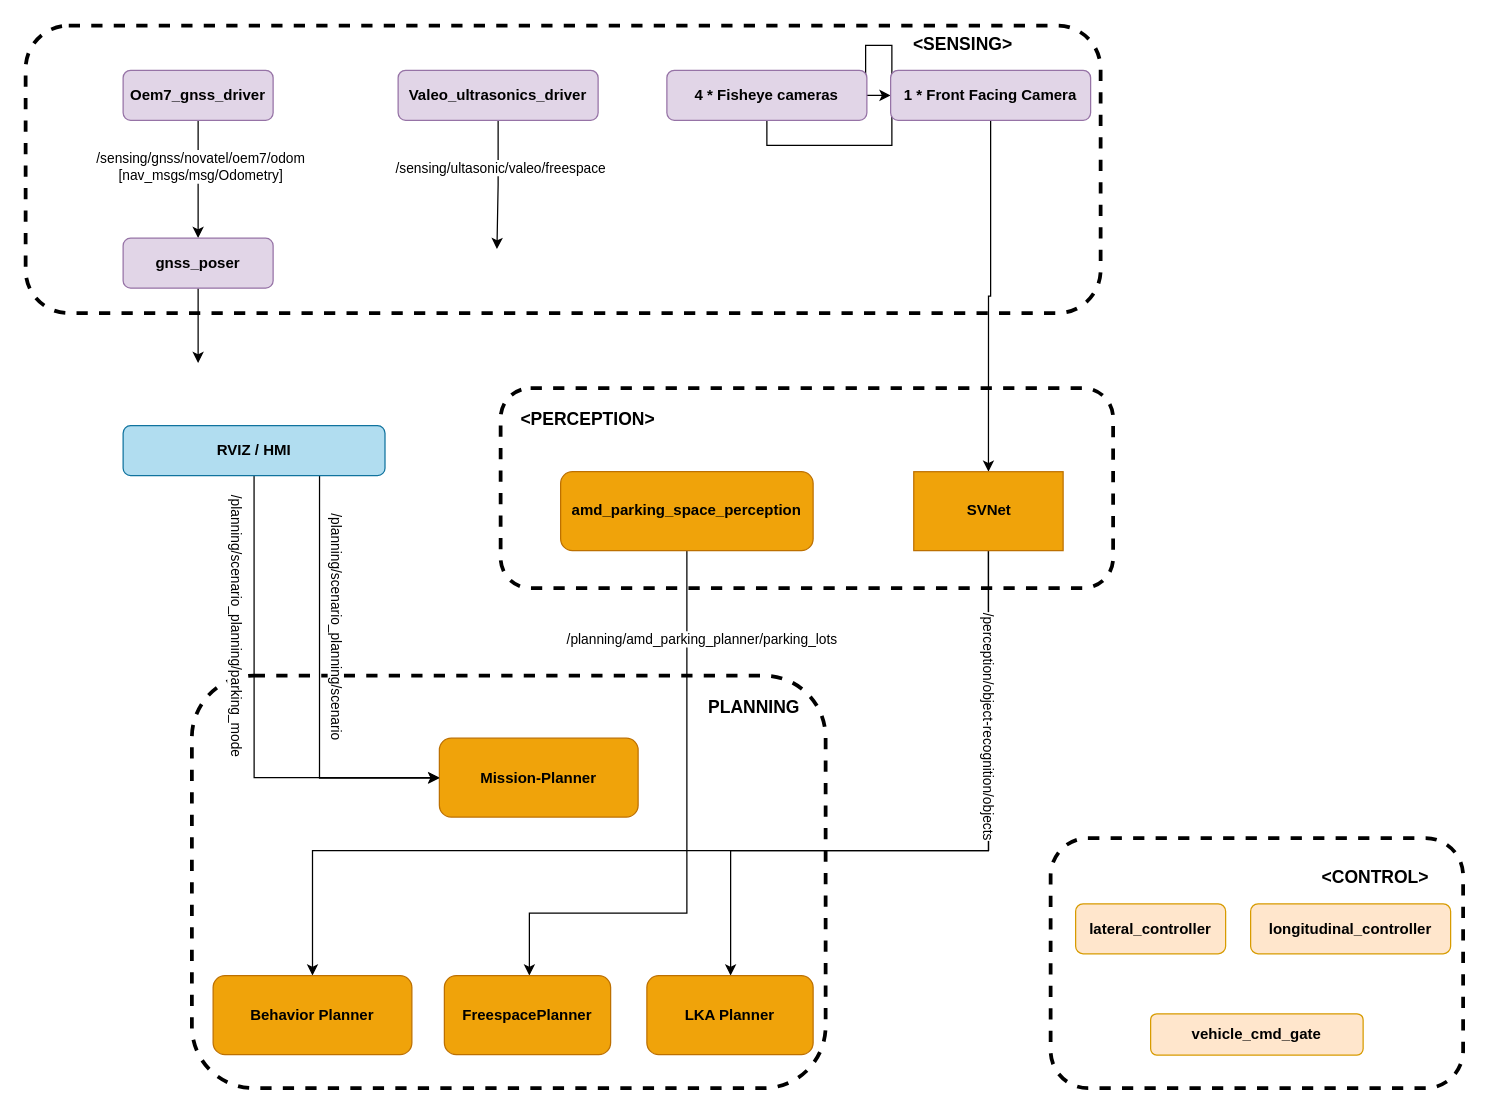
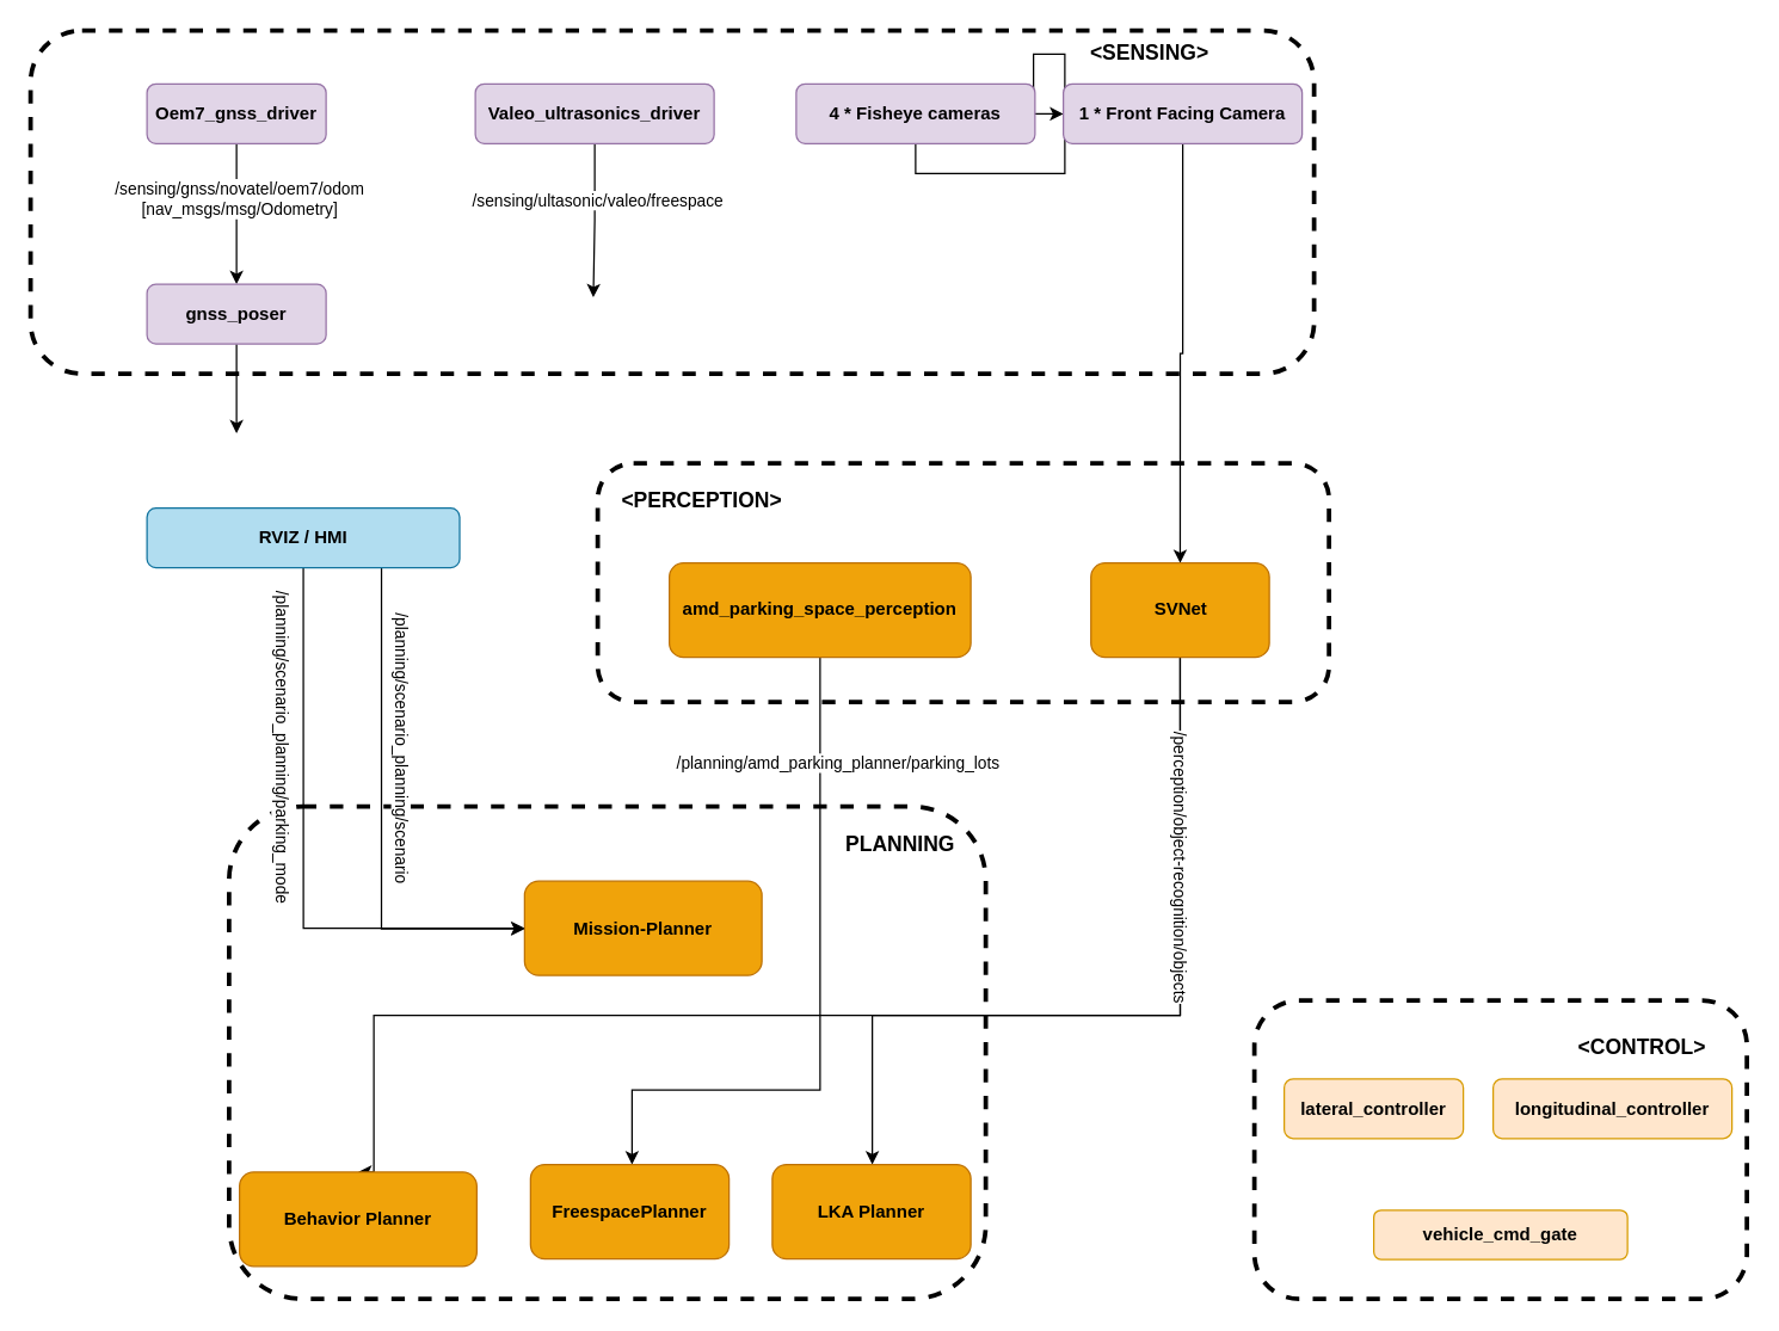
  <mxCell id="0" />
  <mxCell id="1" parent="0" />
  <mxCell id="2" value="" style="rounded=1;whiteSpace=wrap;html=1;dashed=1;fillColor=none;strokeWidth=3;comic=0;" vertex="1" parent="1"><mxGeometry x="153" y="540" width="507" height="330" as="geometry" /></mxCell>
  <mxCell id="3" value="" style="rounded=1;whiteSpace=wrap;html=1;dashed=1;fillColor=none;strokeWidth=3;comic=0;" vertex="1" parent="1"><mxGeometry x="20" y="20" width="860" height="230" as="geometry" /></mxCell>
  <mxCell id="4" style="edgeStyle=orthogonalEdgeStyle;rounded=0;orthogonalLoop=1;jettySize=auto;html=1;exitX=0.5;exitY=1;exitDx=0;exitDy=0;entryX=0.5;entryY=0;entryDx=0;entryDy=0;" edge="1" parent="1" source="6" target="9"><mxGeometry relative="1" as="geometry" /></mxCell>
  <mxCell id="5" value="/sensing/gnss/novatel/oem7/odom&lt;br style=&quot;border-color: var(--border-color);&quot;&gt;[nav_msgs/msg/Odometry]" style="edgeLabel;html=1;align=center;verticalAlign=middle;resizable=0;points=[];" vertex="1" connectable="0" parent="4"><mxGeometry x="-0.214" y="1" relative="1" as="geometry"><mxPoint as="offset" /></mxGeometry></mxCell>
  <mxCell id="6" value="&lt;b&gt;Oem7_gnss_driver&lt;/b&gt;" style="rounded=1;whiteSpace=wrap;html=1;comic=0;strokeColor=#9673a6;fillColor=#e1d5e7;sketch=0;" vertex="1" parent="1"><mxGeometry x="98" y="55.75" width="120" height="40" as="geometry" /></mxCell>
  <mxCell id="7" value="&lt;font style=&quot;font-size: 14px;&quot;&gt;&lt;b style=&quot;&quot;&gt;&amp;lt;SENSING&amp;gt;&lt;/b&gt;&lt;/font&gt;" style="text;html=1;strokeColor=none;fillColor=none;align=center;verticalAlign=middle;whiteSpace=wrap;rounded=0;dashed=1;comic=0;" vertex="1" parent="1"><mxGeometry x="730" y="20" width="80" height="30" as="geometry" /></mxCell>
  <mxCell id="8" style="edgeStyle=orthogonalEdgeStyle;rounded=0;orthogonalLoop=1;jettySize=auto;html=1;exitX=0.5;exitY=1;exitDx=0;exitDy=0;" edge="1" parent="1" source="9"><mxGeometry relative="1" as="geometry"><mxPoint x="158" y="290" as="targetPoint" /></mxGeometry></mxCell>
  <mxCell id="9" value="&lt;b&gt;gnss_poser&lt;/b&gt;" style="rounded=1;whiteSpace=wrap;html=1;comic=0;strokeColor=#9673a6;fillColor=#e1d5e7;sketch=0;" vertex="1" parent="1"><mxGeometry x="98" y="190" width="120" height="40" as="geometry" /></mxCell>
  <mxCell id="10" style="edgeStyle=orthogonalEdgeStyle;rounded=0;orthogonalLoop=1;jettySize=auto;html=1;exitX=0.5;exitY=1;exitDx=0;exitDy=0;" edge="1" parent="1" source="12"><mxGeometry relative="1" as="geometry"><mxPoint x="397.059" y="198.75" as="targetPoint" /></mxGeometry></mxCell>
  <mxCell id="11" value="/sensing/ultasonic/valeo/freespace" style="edgeLabel;html=1;align=center;verticalAlign=middle;resizable=0;points=[];" vertex="1" connectable="0" parent="10"><mxGeometry x="-0.269" y="1" relative="1" as="geometry"><mxPoint as="offset" /></mxGeometry></mxCell>
  <mxCell id="12" value="&lt;b&gt;Valeo_ultrasonics_driver&lt;/b&gt;" style="rounded=1;whiteSpace=wrap;html=1;comic=0;strokeColor=#9673a6;fillColor=#e1d5e7;sketch=0;" vertex="1" parent="1"><mxGeometry x="318" y="55.75" width="160" height="40" as="geometry" /></mxCell>
  <mxCell id="13" style="edgeStyle=orthogonalEdgeStyle;rounded=0;orthogonalLoop=1;jettySize=auto;html=1;exitX=0.5;exitY=1;exitDx=0;exitDy=0;" edge="1" parent="1" source="14" target="16"><mxGeometry relative="1" as="geometry" /></mxCell>
  <mxCell id="14" value="&lt;b&gt;4 * Fisheye cameras&lt;/b&gt;" style="rounded=1;whiteSpace=wrap;html=1;comic=0;strokeColor=#9673a6;fillColor=#e1d5e7;sketch=0;" vertex="1" parent="1"><mxGeometry x="533" y="55.75" width="160" height="40" as="geometry" /></mxCell>
  <mxCell id="15" style="edgeStyle=orthogonalEdgeStyle;rounded=0;orthogonalLoop=1;jettySize=auto;html=1;exitX=0.5;exitY=1;exitDx=0;exitDy=0;entryX=0.5;entryY=0;entryDx=0;entryDy=0;" edge="1" parent="1" source="16" target="25"><mxGeometry relative="1" as="geometry" /></mxCell>
  <mxCell id="16" value="&lt;b&gt;1 * Front Facing Camera&lt;/b&gt;" style="rounded=1;whiteSpace=wrap;html=1;comic=0;strokeColor=#9673a6;fillColor=#e1d5e7;sketch=0;" vertex="1" parent="1"><mxGeometry x="712" y="55.75" width="160" height="40" as="geometry" /></mxCell>
  <mxCell id="17" value="" style="rounded=1;whiteSpace=wrap;html=1;dashed=1;fillColor=none;strokeWidth=3;comic=0;" vertex="1" parent="1"><mxGeometry x="400" y="310" width="490" height="160" as="geometry" /></mxCell>
  <mxCell id="18" value="&lt;span style=&quot;font-size: 14px;&quot;&gt;&lt;b&gt;&amp;lt;PERCEPTION&amp;gt;&lt;/b&gt;&lt;/span&gt;" style="text;html=1;strokeColor=none;fillColor=none;align=center;verticalAlign=middle;whiteSpace=wrap;rounded=0;dashed=1;comic=0;" vertex="1" parent="1"><mxGeometry x="430" y="319.5" width="80" height="30" as="geometry" /></mxCell>
  <mxCell id="19" style="edgeStyle=orthogonalEdgeStyle;rounded=0;orthogonalLoop=1;jettySize=auto;html=1;exitX=0.5;exitY=1;exitDx=0;exitDy=0;" edge="1" parent="1" source="21" target="28"><mxGeometry relative="1" as="geometry"><Array as="points"><mxPoint x="549" y="730" /><mxPoint x="423" y="730" /></Array></mxGeometry></mxCell>
  <mxCell id="20" value="/planning/amd_parking_planner/parking_lots" style="edgeLabel;html=1;align=center;verticalAlign=middle;resizable=0;points=[];" vertex="1" connectable="0" parent="19"><mxGeometry x="-0.652" y="-1" relative="1" as="geometry"><mxPoint x="12" y="-11" as="offset" /></mxGeometry></mxCell>
  <mxCell id="21" value="&lt;b&gt;amd_parking_space_perception&lt;/b&gt;" style="rounded=1;whiteSpace=wrap;html=1;comic=0;strokeColor=#BD7000;fillColor=#f0a30a;sketch=0;fontColor=#000000;" vertex="1" parent="1"><mxGeometry x="448" y="376.87" width="202" height="63.13" as="geometry" /></mxCell>
  <mxCell id="22" style="edgeStyle=orthogonalEdgeStyle;rounded=0;orthogonalLoop=1;jettySize=auto;html=1;exitX=0.5;exitY=1;exitDx=0;exitDy=0;entryX=0.5;entryY=0;entryDx=0;entryDy=0;" edge="1" parent="1" source="25" target="27"><mxGeometry relative="1" as="geometry"><Array as="points"><mxPoint x="790" y="680" /><mxPoint x="250" y="680" /></Array></mxGeometry></mxCell>
  <mxCell id="23" style="edgeStyle=orthogonalEdgeStyle;rounded=0;orthogonalLoop=1;jettySize=auto;html=1;exitX=0.5;exitY=1;exitDx=0;exitDy=0;" edge="1" parent="1" source="25" target="30"><mxGeometry relative="1" as="geometry"><Array as="points"><mxPoint x="790" y="680" /><mxPoint x="584" y="680" /></Array></mxGeometry></mxCell>
  <mxCell id="24" value="/perception/object-recognition/objects" style="edgeLabel;html=1;align=center;verticalAlign=middle;resizable=0;points=[];rotation=90;" vertex="1" connectable="0" parent="23"><mxGeometry x="-0.627" relative="1" as="geometry"><mxPoint y="38" as="offset" /></mxGeometry></mxCell>
- <mxCell id="25" value="&lt;b&gt;SVNet&lt;/b&gt;" style="whiteSpace=wrap;html=1;comic=0;strokeColor=#BD7000;fillColor=#f0a30a;sketch=0;fontColor=#000000;rounded=0;" vertex="1" parent="1"><mxGeometry x="730.5" y="376.87" width="119.5" height="63.13" as="geometry" /></mxCell>
+ <mxCell id="25" value="&lt;b&gt;SVNet&lt;/b&gt;" style="rounded=1;whiteSpace=wrap;html=1;comic=0;strokeColor=#BD7000;fillColor=#f0a30a;sketch=0;fontColor=#000000;" vertex="1" parent="1"><mxGeometry x="730.5" y="376.87" width="119.5" height="63.13" as="geometry" /></mxCell>
  <mxCell id="26" value="&lt;span style=&quot;font-size: 14px;&quot;&gt;&lt;b&gt;PLANNING&lt;/b&gt;&lt;/span&gt;" style="text;html=1;strokeColor=none;fillColor=none;align=center;verticalAlign=middle;whiteSpace=wrap;rounded=0;dashed=1;comic=0;" vertex="1" parent="1"><mxGeometry x="563" y="550" width="80" height="30" as="geometry" /></mxCell>
- <mxCell id="27" value="&lt;b&gt;Behavior Planner&lt;/b&gt;" style="rounded=1;whiteSpace=wrap;html=1;comic=0;strokeColor=#BD7000;fillColor=#f0a30a;sketch=0;fontColor=#000000;" vertex="1" parent="1"><mxGeometry x="170" y="780" width="159" height="63.13" as="geometry" /></mxCell>
+ <mxCell id="27" value="&lt;b&gt;Behavior Planner&lt;/b&gt;" style="rounded=1;whiteSpace=wrap;html=1;comic=0;strokeColor=#BD7000;fillColor=#f0a30a;sketch=0;fontColor=#000000;" vertex="1" parent="1"><mxGeometry x="160" y="785" width="159" height="63.13" as="geometry" /></mxCell>
  <mxCell id="28" value="&lt;b&gt;FreespacePlanner&lt;/b&gt;" style="rounded=1;whiteSpace=wrap;html=1;comic=0;strokeColor=#BD7000;fillColor=#f0a30a;sketch=0;fontColor=#000000;" vertex="1" parent="1"><mxGeometry x="355" y="780" width="133" height="63.13" as="geometry" /></mxCell>
  <mxCell id="29" value="&lt;b&gt;Mission-Planner&lt;/b&gt;" style="rounded=1;whiteSpace=wrap;html=1;comic=0;strokeColor=#BD7000;fillColor=#f0a30a;sketch=0;fontColor=#000000;" vertex="1" parent="1"><mxGeometry x="351" y="590" width="159" height="63.13" as="geometry" /></mxCell>
  <mxCell id="30" value="&lt;b&gt;LKA Planner&lt;/b&gt;" style="rounded=1;whiteSpace=wrap;html=1;comic=0;strokeColor=#BD7000;fillColor=#f0a30a;sketch=0;fontColor=#000000;" vertex="1" parent="1"><mxGeometry x="517" y="780" width="133" height="63.13" as="geometry" /></mxCell>
  <mxCell id="31" style="edgeStyle=orthogonalEdgeStyle;rounded=0;orthogonalLoop=1;jettySize=auto;html=1;exitX=0.75;exitY=1;exitDx=0;exitDy=0;" edge="1" parent="1" source="35" target="29"><mxGeometry relative="1" as="geometry"><Array as="points"><mxPoint x="255" y="622" /></Array></mxGeometry></mxCell>
  <mxCell id="32" value="/planning/scenario_planning/scenario" style="edgeLabel;html=1;align=center;verticalAlign=middle;resizable=0;points=[];rotation=90;" vertex="1" connectable="0" parent="31"><mxGeometry x="-0.126" y="2" relative="1" as="geometry"><mxPoint x="13" y="-28" as="offset" /></mxGeometry></mxCell>
  <mxCell id="33" style="edgeStyle=orthogonalEdgeStyle;rounded=0;orthogonalLoop=1;jettySize=auto;html=1;exitX=0.5;exitY=1;exitDx=0;exitDy=0;entryX=0;entryY=0.5;entryDx=0;entryDy=0;" edge="1" parent="1" source="35" target="29"><mxGeometry relative="1" as="geometry" /></mxCell>
  <mxCell id="34" value="/planning/scenario_planning/parking_mode" style="edgeLabel;html=1;align=center;verticalAlign=middle;resizable=0;points=[];rotation=90;" vertex="1" connectable="0" parent="33"><mxGeometry x="0.055" y="-3" relative="1" as="geometry"><mxPoint x="-10" y="-86" as="offset" /></mxGeometry></mxCell>
  <mxCell id="35" value="&lt;b&gt;RVIZ / HMI&lt;/b&gt;" style="rounded=1;whiteSpace=wrap;html=1;fillColor=#b1ddf0;strokeColor=#10739e;" vertex="1" parent="1"><mxGeometry x="98" y="340" width="209.5" height="40" as="geometry" /></mxCell>
  <mxCell id="36" value="" style="rounded=1;whiteSpace=wrap;html=1;dashed=1;fillColor=none;strokeWidth=3;comic=0;" vertex="1" parent="1"><mxGeometry x="840" y="670" width="330" height="200" as="geometry" /></mxCell>
  <mxCell id="37" value="&lt;b&gt;lateral_controller&lt;/b&gt;" style="rounded=1;whiteSpace=wrap;html=1;comic=0;fillColor=#ffe6cc;strokeColor=#d79b00;sketch=0;glass=0;shadow=0;" vertex="1" parent="1"><mxGeometry x="860" y="722.5" width="120" height="40" as="geometry" /></mxCell>
  <mxCell id="38" value="&lt;b&gt;longitudinal_controller&lt;/b&gt;" style="rounded=1;whiteSpace=wrap;html=1;comic=0;fillColor=#ffe6cc;strokeColor=#d79b00;sketch=0;glass=0;shadow=0;" vertex="1" parent="1"><mxGeometry x="1000" y="722.5" width="160" height="40" as="geometry" /></mxCell>
  <mxCell id="39" value="&lt;b&gt;vehicle_cmd_gate&lt;/b&gt;" style="rounded=1;whiteSpace=wrap;html=1;comic=0;fillColor=#ffe6cc;strokeColor=#d79b00;sketch=0;glass=0;shadow=0;" vertex="1" parent="1"><mxGeometry x="920" y="810.5" width="170" height="33" as="geometry" /></mxCell>
  <mxCell id="40" value="&lt;b&gt;&lt;font style=&quot;font-size: 14px;&quot;&gt;&amp;lt;CONTROL&amp;gt;&lt;/font&gt;&lt;/b&gt;" style="text;html=1;strokeColor=none;fillColor=none;align=center;verticalAlign=middle;whiteSpace=wrap;rounded=0;dashed=1;comic=0;" vertex="1" parent="1"><mxGeometry x="1060" y="690.5" width="80" height="20" as="geometry" /></mxCell>
